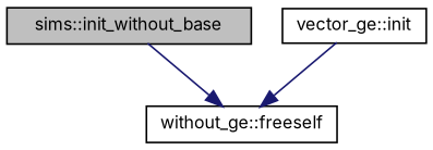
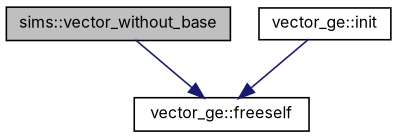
  digraph {
    fontname=Inter
    rankdir=TB
    node [color=black fillcolor=white fontname=Inter fontsize=10 shape=record style=filled]
    edge [color=midnightblue fontname=Inter fontsize=10 labelfontname=Helvetica labelfontsize=10 style=solid]
-   n1 [fillcolor=grey75 fontcolor=black height=0.2 label="sims::init_without_base" width=0.4]
-   n2 [height=0.2 label="without_ge::freeself" width=0.4]
+   n1 [fillcolor=grey75 fontcolor=black height=0.2 label="sims::vector_without_base" width=0.4]
+   n2 [height=0.2 label="vector_ge::freeself" width=0.4]
    n3 [height=0.2 label="vector_ge::init" width=0.4]
    n1 -> n2
    n3 -> n2
  }
